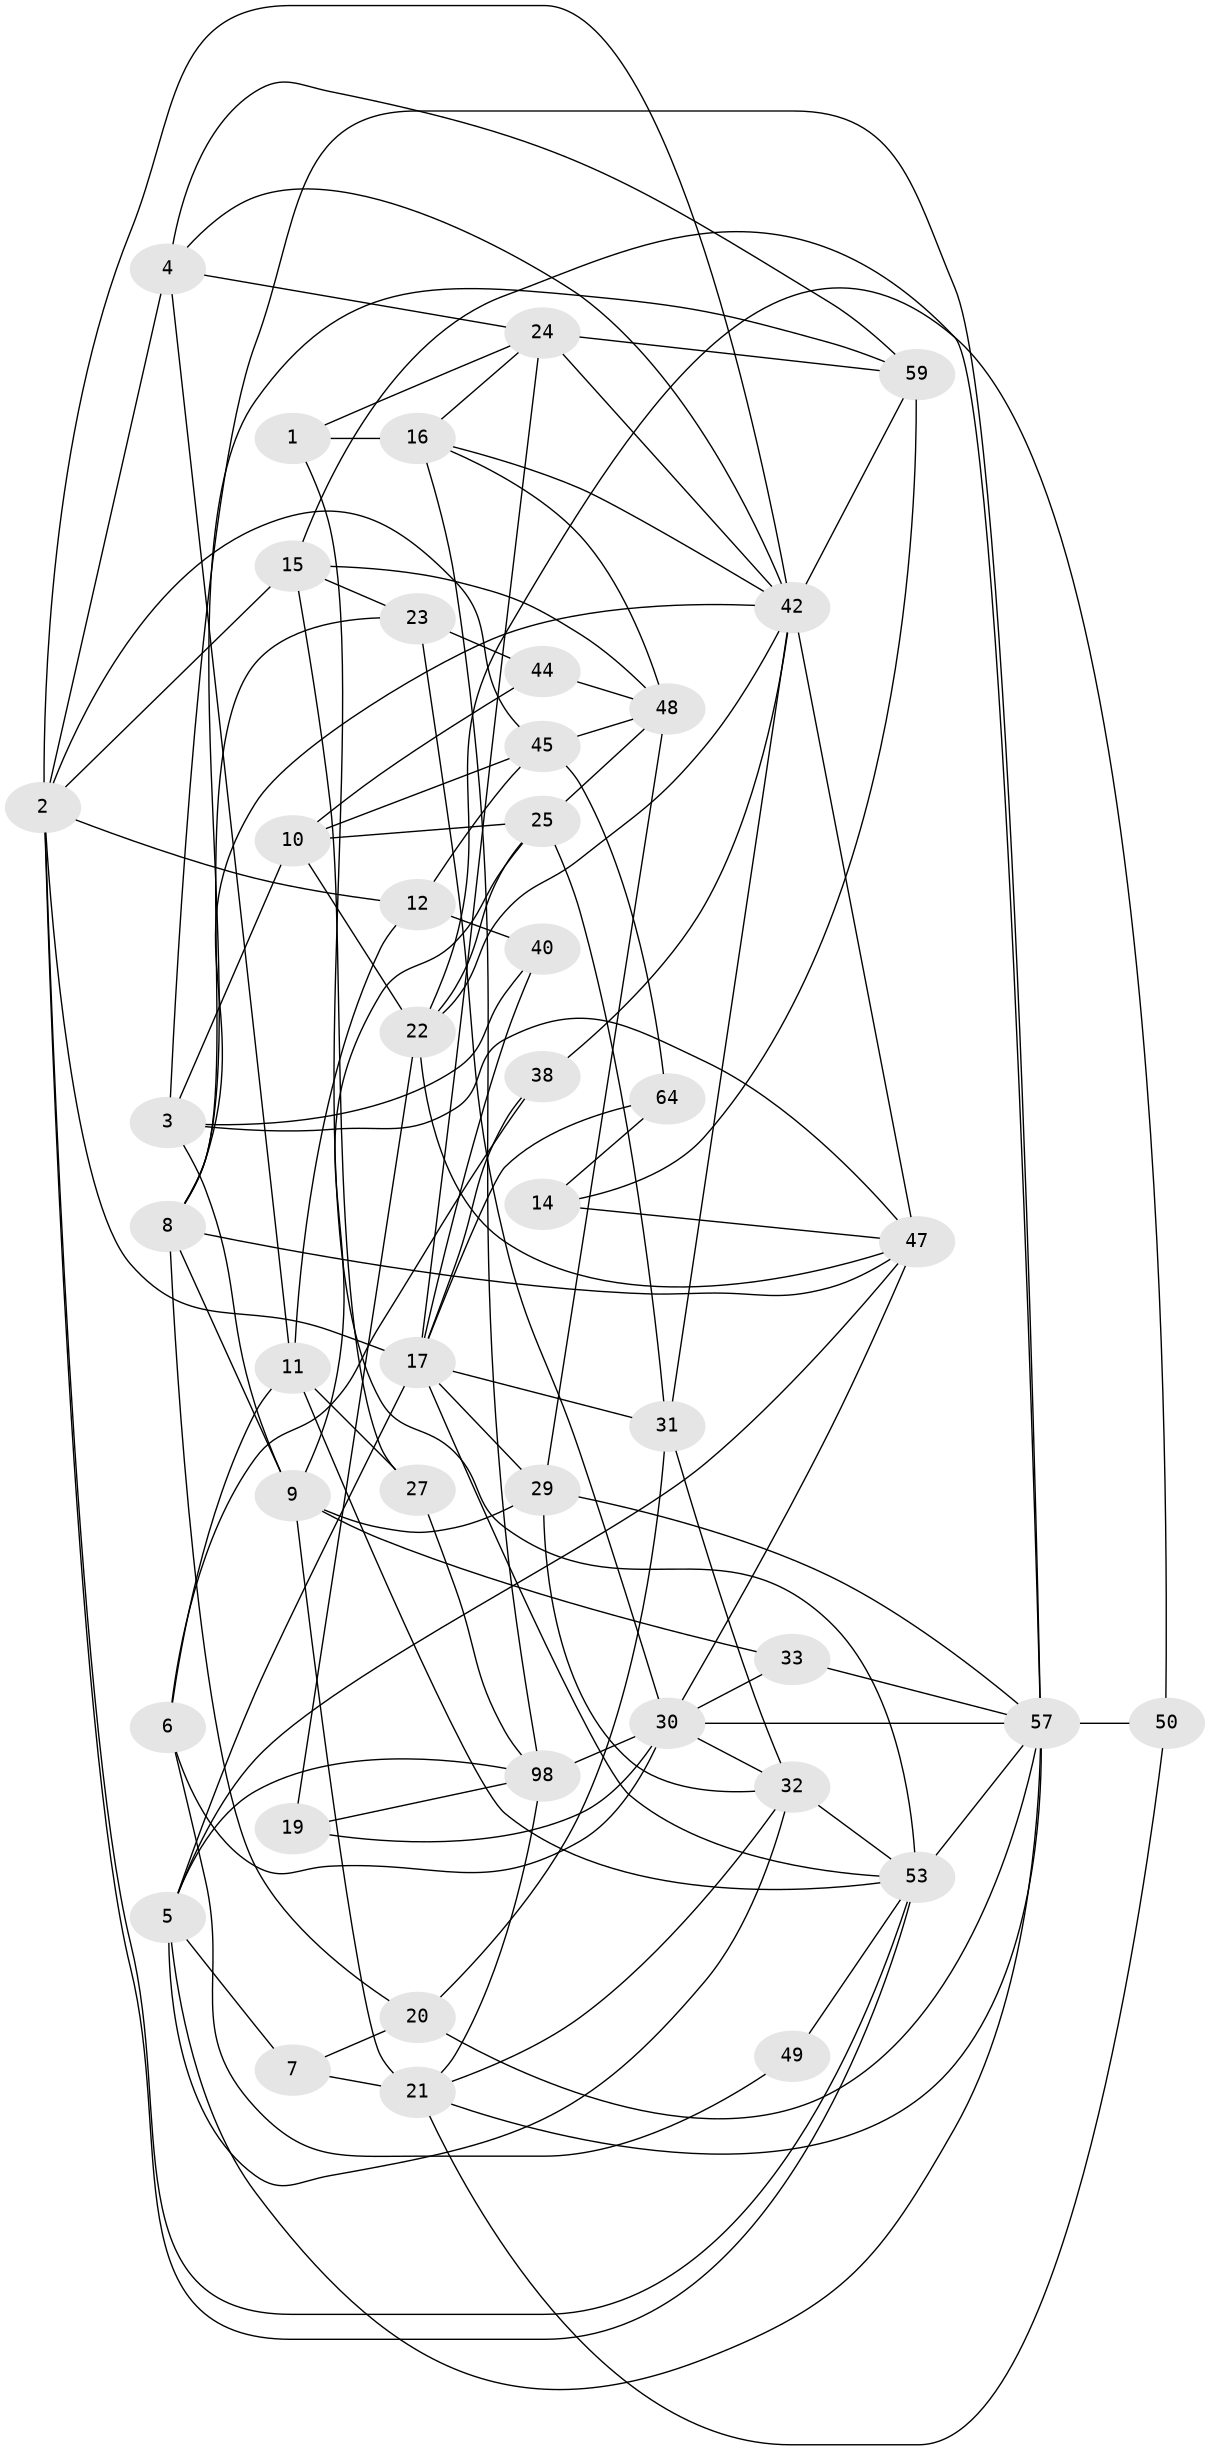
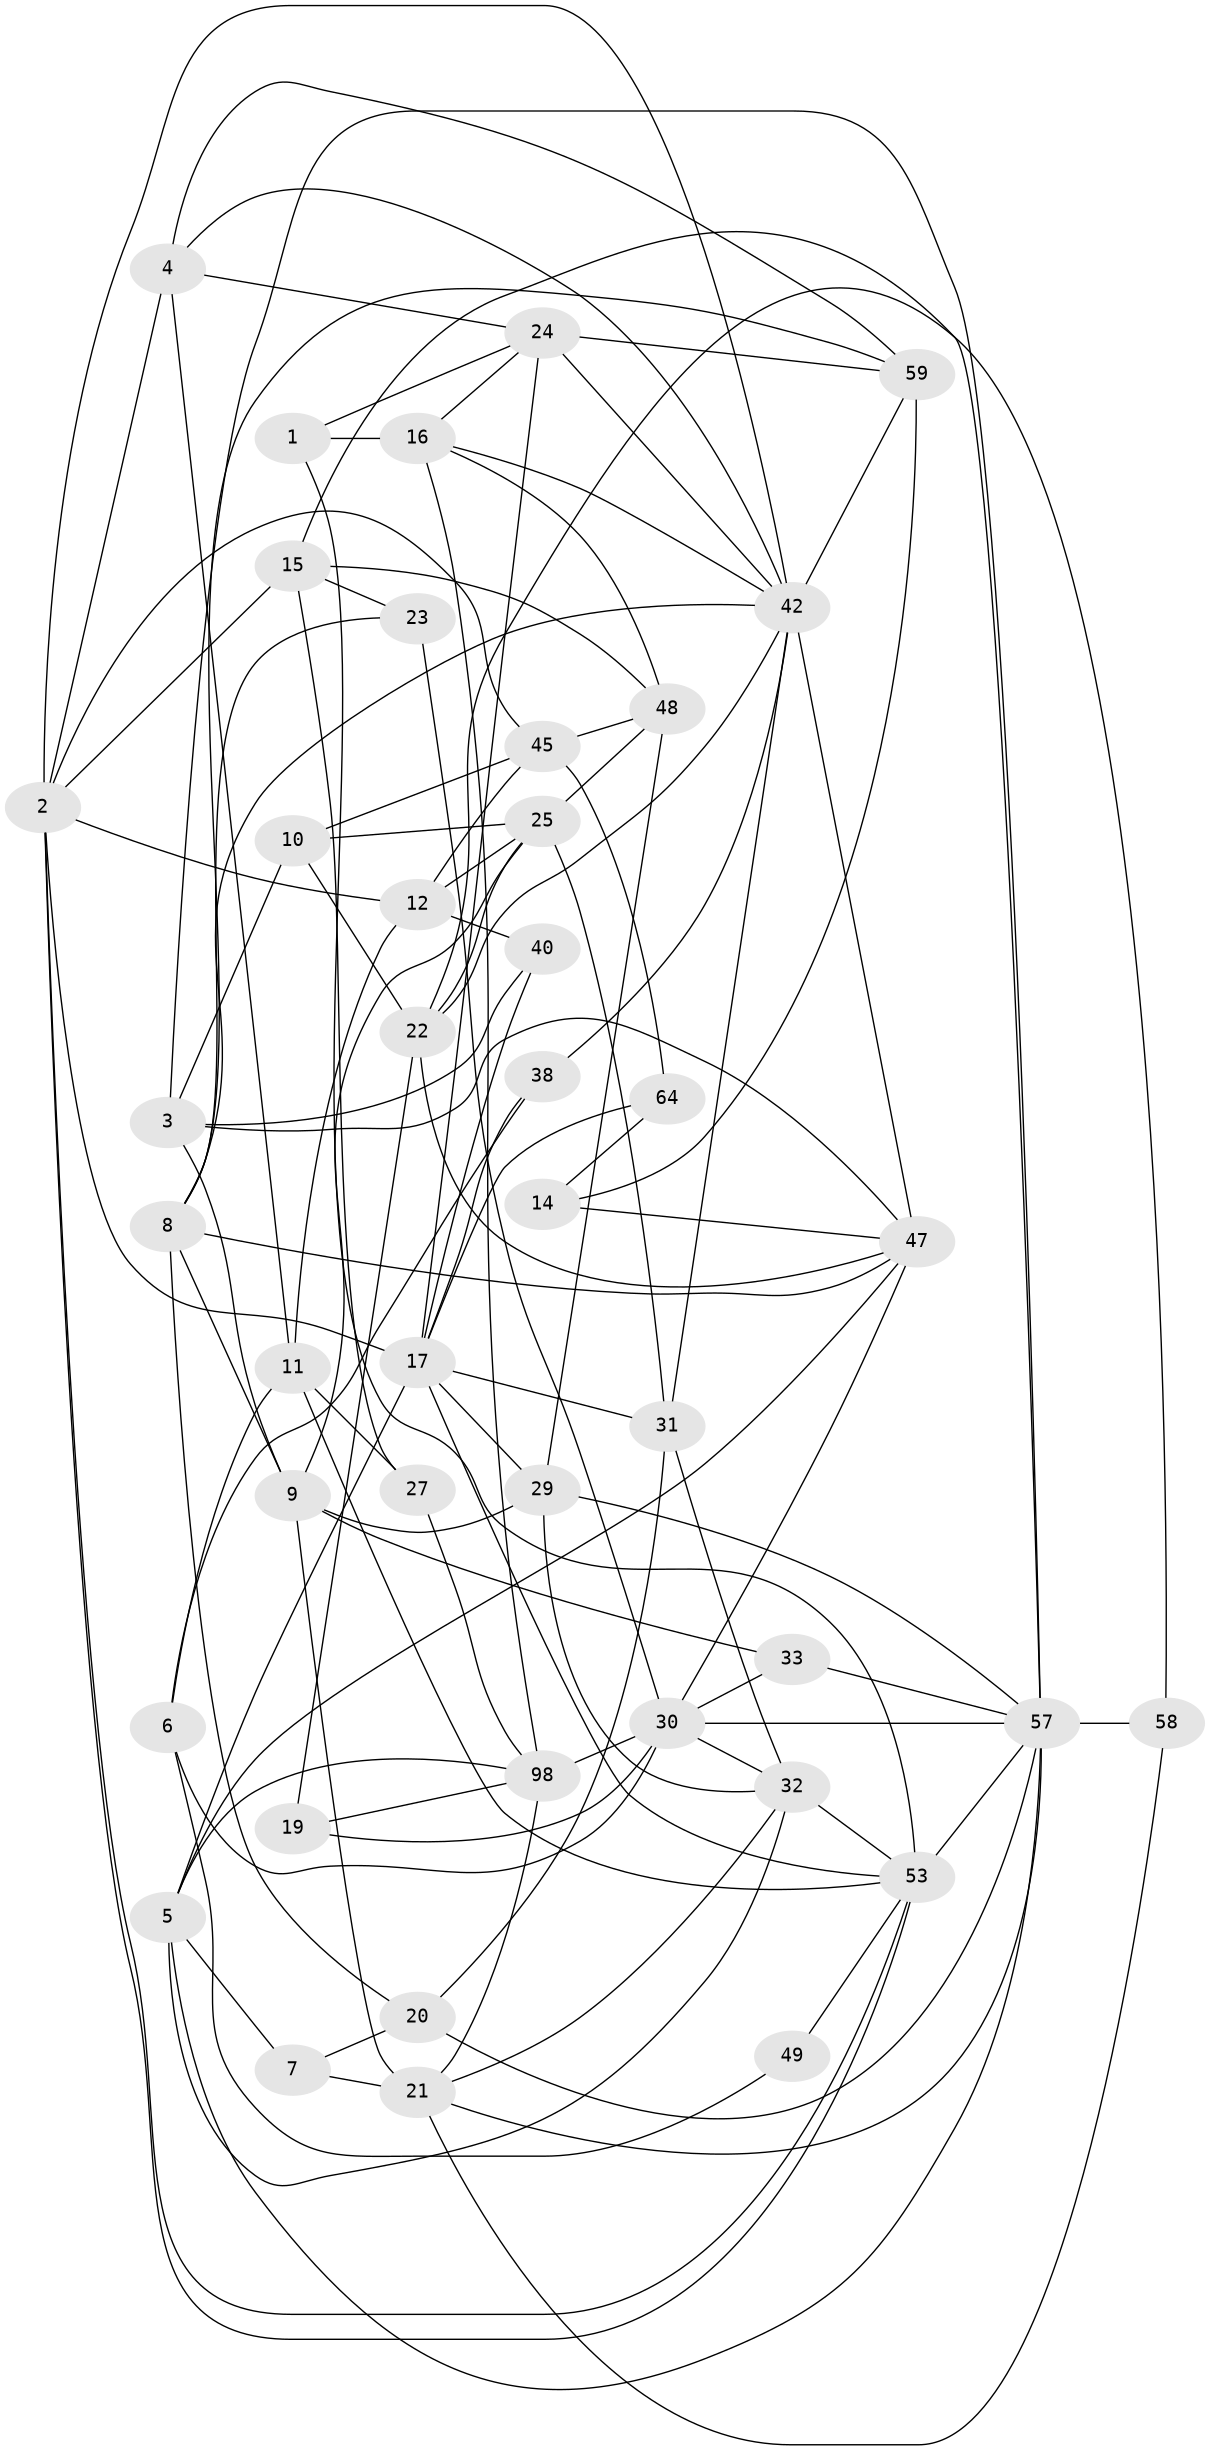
  graph {
    fontname="DejaVu Sans Mono"
    rankdir=LR
    node [color=gray90 fontname="DejaVu Sans Mono" style=filled]
    edge [fontname="DejaVu Sans Mono"]
    1
    16
    24 [super="+70"]
    53 [super="+61"]
    42 [super="+71"]
    n6 [label=98 super="+62"]
    48 [super="+65"]
    23 [super="+63"]
    30 [super="+68"]
-   44
    59 [super="+67"]
    57 [super="+69"]
    2 [super="+13"]
    4 [super="+54"]
    12 [super="+46"]
    15 [super="+41"]
    17 [super="+34"]
    45 [super="+60"]
    11 [super="+18"]
    40
    25 [super="+37"]
    27
    38
    29 [super="+66"]
    64
    31
    47 [super="+50"]
    3 [super="+51"]
    9 [super="+43"]
    10 [super="+35"]
    21 [super="+56"]
    33
    22 [super="+36"]
-   58 [label=50]
+   58
    5 [super="+55"]
    7
    32 [super="+72"]
    20 [super="+26"]
    6 [super="+52"]
    49
    8 [super="+39"]
    14
    19
    1 -- 16
    1 -- 24
    1 -- 53
    16 -- 24
    16 -- 42
    16 -- n6
    16 -- 48
    24 -- 42
    24 -- 59
    53 -- 57
    42 -- 59
    42 -- 47 [weight=2]
    n6 -- 30
    23 -- 30
-   23 -- 44
    30 -- 57
    30 -- 47
    30 -- 33
    30 -- 32
-   44 -- 48
    57 -- 58
    2 -- 53
    2 -- 53
    2 -- 42
    2 -- 4
    2 -- 12
    2 -- 15
    2 -- 17
    2 -- 45
    4 -- 24
    4 -- 42
    4 -- 59
    4 -- 11
    12 -- 45
    12 -- 40
+   12 -- 25
    15 -- 48
    15 -- 23
    15 -- 57
    15 -- 27
    17 -- 24
    17 -- 53
    17 -- 40
    17 -- 38
    17 -- 29
    17 -- 64
    17 -- 31
    45 -- 48
    45 -- 64
    11 -- 53
    11 -- 12
    11 -- 27
    25 -- 48
    25 -- 31
    27 -- n6
    38 -- 42
    29 -- 48
    29 -- 57
    29 -- 32
    31 -- 42
    31 -- 32
    3 -- 57
    3 -- 40
    3 -- 47
    3 -- 9 [weight=2]
    3 -- 10
    9 -- 25
    9 -- 29
    9 -- 21
    9 -- 33
-   10 -- 44
    10 -- 45
    10 -- 25
    10 -- 22
    21 -- n6
    21 -- 57
    21 -- 58
    21 -- 32
    33 -- 57
    22 -- 42
    22 -- 25
    22 -- 47
    22 -- 58
    5 -- n6
    5 -- 57
    5 -- 17
    5 -- 47
    5 -- 7
    5 -- 32
    7 -- 21
    7 -- 20
    32 -- 53
    20 -- 57
    20 -- 31
    6 -- 30
    6 -- 11
    6 -- 38
    6 -- 49
    49 -- 53
    8 -- 42
    8 -- 23
    8 -- 59
    8 -- 47
    8 -- 9
    8 -- 20
    14 -- 59
    14 -- 64
    14 -- 47
    19 -- n6
    19 -- 30
    19 -- 22
  }
